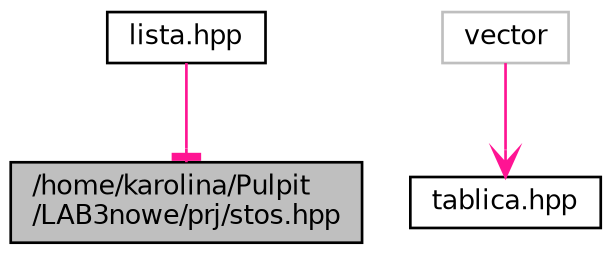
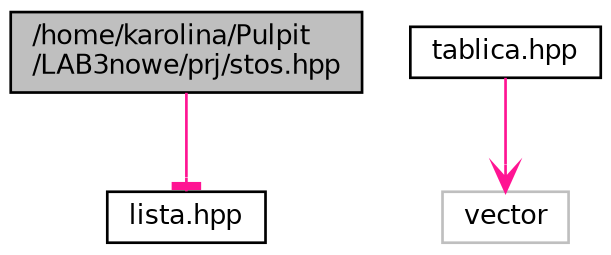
  digraph {
    node [color=black fillcolor=white fontname=Helvetica fontsize=10 shape=record style=filled]
    edge [color=deeppink fontname=Helvetica fontsize=10 labelfontname=Helvetica labelfontsize=10 style=solid]
    n1 [fillcolor=grey75 fontcolor=black height=0.2 label="/home/karolina/Pulpit\l/LAB3nowe/prj/stos.hpp" width=0.4]
    n2 [height=0.2 label="lista.hpp" width=0.4]
    n3 [height=0.2 label="tablica.hpp" width=0.4]
    n4 [color=grey75 height=0.2 label=vector width=0.4]
-   n2 -> n1 [arrowhead=tee]
-   n4 -> n3 [arrowhead=vee]
+   n1 -> n2 [arrowhead=tee]
+   n3 -> n4 [arrowhead=vee]
  }
